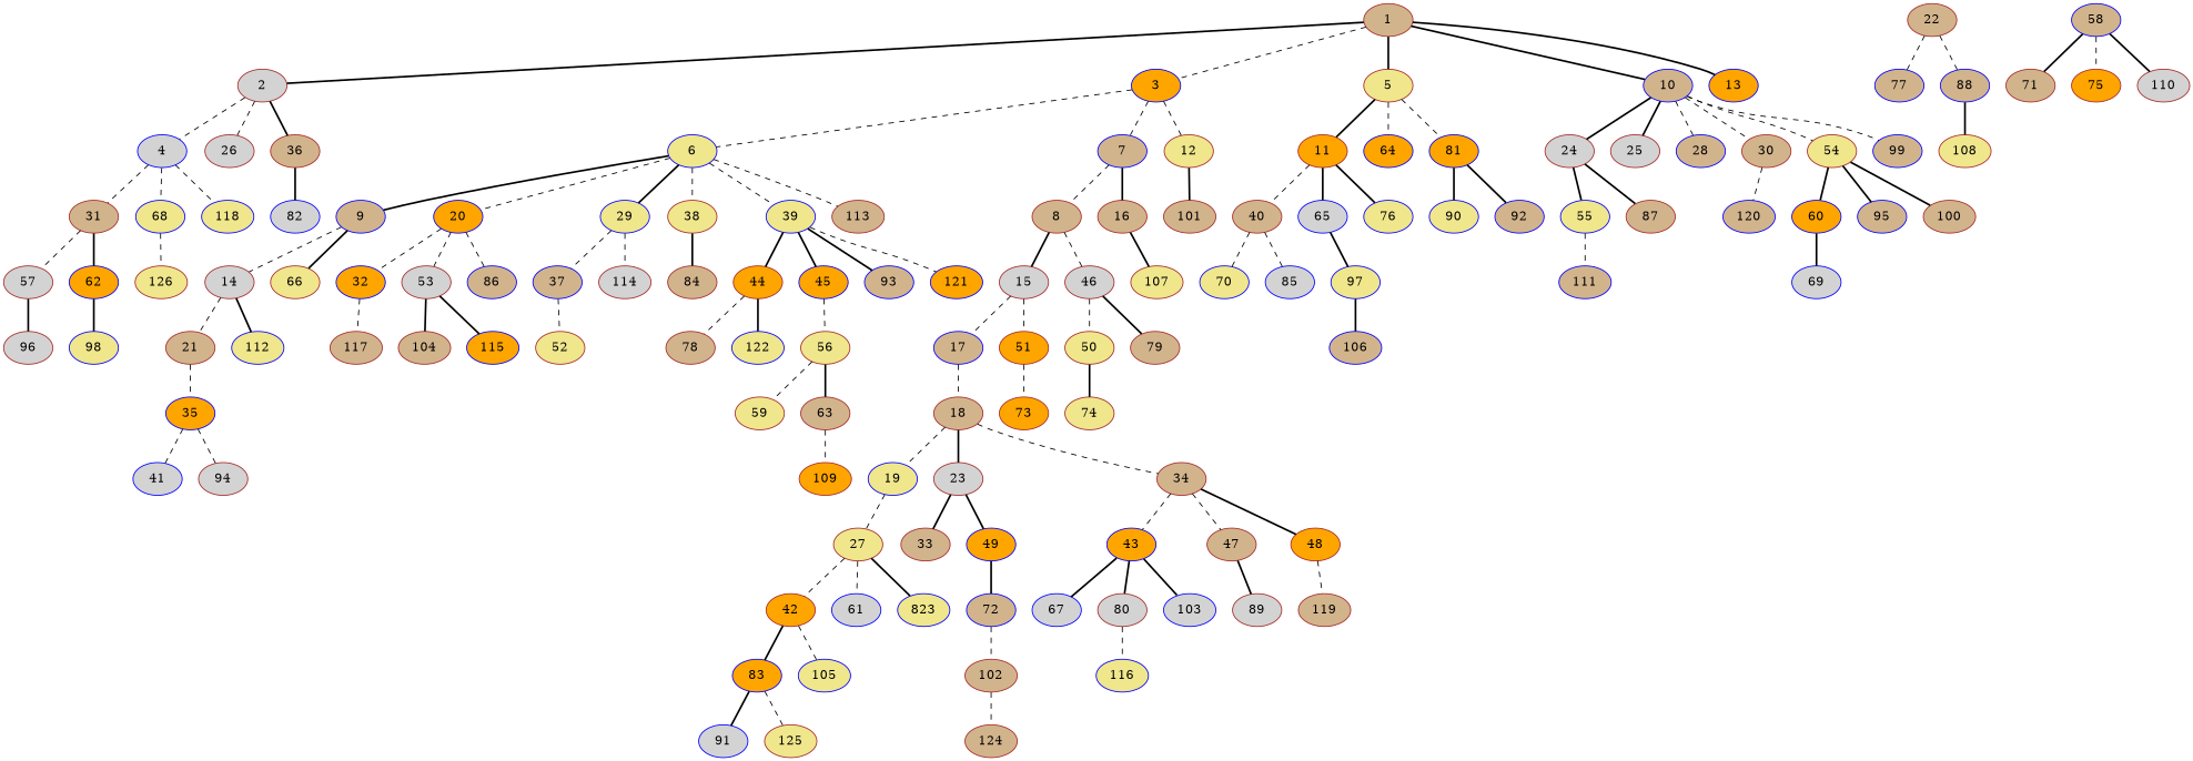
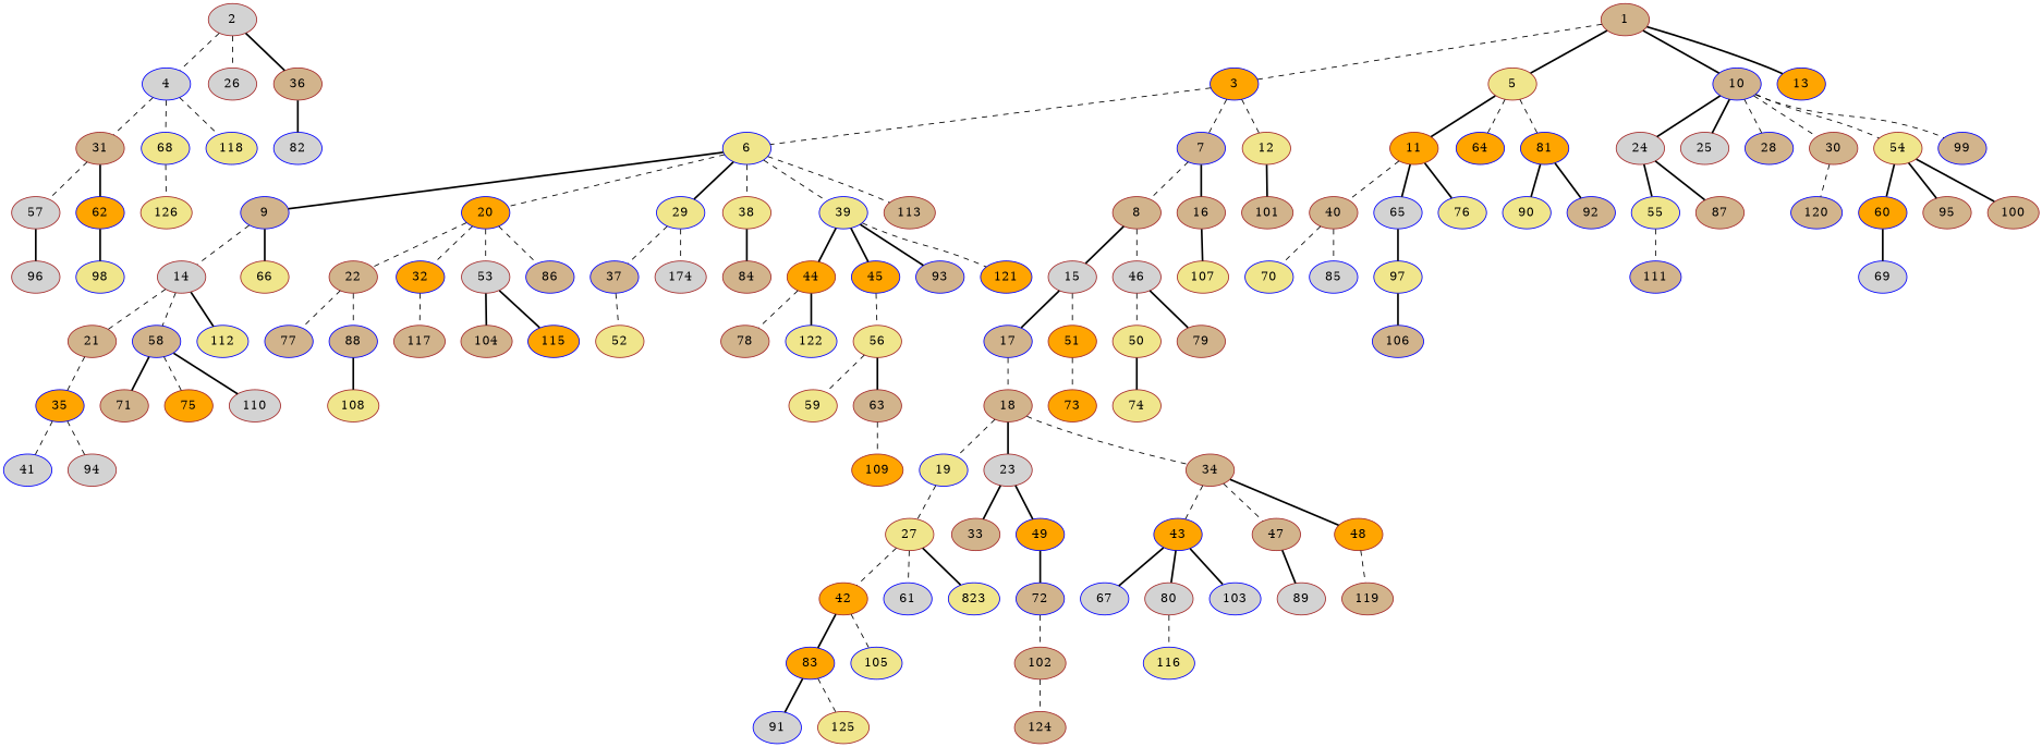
  graph {
    node [color=brown fillcolor=tan style=filled]
    edge [style=dashed]
    2 [fillcolor=lightgrey]
    1
    3 [color=blue fillcolor=orange]
    5 [fillcolor=khaki]
    10 [color=blue]
    13 [color=blue fillcolor=orange]
    4 [color=blue fillcolor=lightgrey]
    26 [fillcolor=lightgrey]
    36
    6 [color=blue fillcolor=khaki]
    7 [color=blue]
    12 [fillcolor=khaki]
    11 [fillcolor=orange]
    64 [color=blue fillcolor=orange]
    81 [color=blue fillcolor=orange]
    24 [fillcolor=lightgrey]
    25 [fillcolor=lightgrey]
    28 [color=blue]
    30
    54 [fillcolor=khaki]
    99 [color=blue]
    31
    68 [color=blue fillcolor=khaki]
    118 [color=blue fillcolor=khaki]
    82 [color=blue fillcolor=lightgrey]
    9 [color=blue]
    20 [color=blue fillcolor=orange]
    29 [color=blue fillcolor=khaki]
    38 [fillcolor=khaki]
    39 [color=blue fillcolor=khaki]
    113
    8
    16
    101
    57 [fillcolor=lightgrey]
    62 [color=blue fillcolor=orange]
    126 [fillcolor=khaki]
    40
    65 [color=blue fillcolor=lightgrey]
    76 [color=blue fillcolor=khaki]
    90 [color=blue fillcolor=khaki]
    92 [color=blue]
    14 [fillcolor=lightgrey]
    66 [fillcolor=khaki]
    22
    32 [color=blue fillcolor=orange]
    53 [fillcolor=lightgrey]
    86 [color=blue]
    37 [color=blue]
-   114 [fillcolor=lightgrey]
+   114 [fillcolor=lightgrey label=174]
    84
    44 [fillcolor=orange]
    45 [color=blue fillcolor=orange]
    93 [color=blue]
    121 [color=blue fillcolor=orange]
    15 [fillcolor=lightgrey]
    46 [fillcolor=lightgrey]
    107 [fillcolor=khaki]
    17 [color=blue]
    51 [fillcolor=orange]
    50 [fillcolor=khaki]
    79
    21
    58 [color=blue]
    112 [color=blue fillcolor=khaki]
    55 [color=blue fillcolor=khaki]
    87
    120 [color=blue]
    60 [color=blue fillcolor=orange]
-   95 [color=blue]
+   95
    100
    70 [color=blue fillcolor=khaki]
    85 [color=blue fillcolor=lightgrey]
    97 [color=blue fillcolor=khaki]
    35 [color=blue fillcolor=orange]
    71
    75 [fillcolor=orange]
    110 [fillcolor=lightgrey]
    18
    73 [fillcolor=orange]
    19 [color=blue fillcolor=khaki]
    23 [fillcolor=lightgrey]
    34
    27 [fillcolor=khaki]
    33
    49 [color=blue fillcolor=orange]
    43 [color=blue fillcolor=orange]
    47
    48 [fillcolor=orange]
    42 [fillcolor=orange]
    61 [color=blue fillcolor=lightgrey]
    n92 [color=blue fillcolor=khaki label=823]
    77 [color=blue]
    88 [color=blue]
    117
    104
    115 [color=blue fillcolor=orange]
    41 [color=blue fillcolor=lightgrey]
    94 [fillcolor=lightgrey]
    108 [fillcolor=khaki]
    72 [color=blue]
    111 [color=blue]
    83 [color=blue fillcolor=orange]
    105 [color=blue fillcolor=khaki]
    52 [fillcolor=khaki]
    96 [fillcolor=lightgrey]
    98 [color=blue fillcolor=khaki]
    67 [color=blue fillcolor=lightgrey]
    80 [fillcolor=lightgrey]
    103 [color=blue fillcolor=lightgrey]
    89 [fillcolor=lightgrey]
    119
    78
    122 [color=blue fillcolor=khaki]
    56 [fillcolor=khaki]
    91 [color=blue fillcolor=lightgrey]
    125 [fillcolor=khaki]
    116 [color=blue fillcolor=khaki]
    59 [fillcolor=khaki]
    63
    74 [fillcolor=khaki]
    102
    69 [color=blue fillcolor=lightgrey]
    109 [fillcolor=orange]
    106 [color=blue]
    124
    2 -- 4
    2 -- 26
    2 -- 36 [style=bold]
-   1 -- 2 [style=bold]
    1 -- 3
    1 -- 5 [style=bold]
    1 -- 10 [style=bold]
    1 -- 13 [style=bold]
    3 -- 6
    3 -- 7
    3 -- 12
    5 -- 11 [style=bold]
    5 -- 64
    5 -- 81
    10 -- 24 [style=bold]
    10 -- 25 [style=bold]
    10 -- 28
    10 -- 30
    10 -- 54
    10 -- 99
    4 -- 31
    4 -- 68
    4 -- 118
    36 -- 82 [style=bold]
    6 -- 9 [style=bold]
    6 -- 20
    6 -- 29 [style=bold]
    6 -- 38
    6 -- 39
    6 -- 113
    7 -- 8
    7 -- 16 [style=bold]
    12 -- 101 [style=bold]
    11 -- 40
    11 -- 65 [style=bold]
    11 -- 76 [style=bold]
    81 -- 90 [style=bold]
    81 -- 92 [style=bold]
    24 -- 55 [style=bold]
    24 -- 87 [style=bold]
    30 -- 120
    54 -- 60 [style=bold]
    54 -- 95 [style=bold]
    54 -- 100 [style=bold]
    31 -- 57
    31 -- 62 [style=bold]
    68 -- 126
    9 -- 14
    9 -- 66 [style=bold]
+   20 -- 22
    20 -- 32
    20 -- 53
    20 -- 86
    29 -- 37
    29 -- 114
    38 -- 84 [style=bold]
    39 -- 44 [style=bold]
    39 -- 45 [style=bold]
    39 -- 93 [style=bold]
    39 -- 121
    8 -- 15 [style=bold]
    8 -- 46
    16 -- 107 [style=bold]
    57 -- 96 [style=bold]
    62 -- 98 [style=bold]
    40 -- 70
    40 -- 85
    65 -- 97 [style=bold]
    14 -- 21
+   14 -- 58
    14 -- 112 [style=bold]
    22 -- 77
    22 -- 88
    32 -- 117
    53 -- 104 [style=bold]
    53 -- 115 [style=bold]
    37 -- 52
    44 -- 78
    44 -- 122 [style=bold]
    45 -- 56
-   15 -- 17
+   15 -- 17 [style=bold]
    15 -- 51
    46 -- 50
    46 -- 79 [style=bold]
    17 -- 18
    51 -- 73
    50 -- 74 [style=bold]
    21 -- 35
    58 -- 71 [style=bold]
    58 -- 75
    58 -- 110 [style=bold]
    55 -- 111
    60 -- 69 [style=bold]
    97 -- 106 [style=bold]
    35 -- 41
    35 -- 94
    18 -- 19
    18 -- 23 [style=bold]
    18 -- 34
    19 -- 27
    23 -- 33 [style=bold]
    23 -- 49 [style=bold]
    34 -- 43
    34 -- 47
    34 -- 48 [style=bold]
    27 -- 42
    27 -- 61
    27 -- n92 [style=bold]
    49 -- 72 [style=bold]
    43 -- 67 [style=bold]
    43 -- 80 [style=bold]
    43 -- 103 [style=bold]
    47 -- 89 [style=bold]
    48 -- 119
    42 -- 83 [style=bold]
    42 -- 105
    88 -- 108 [style=bold]
    72 -- 102
    83 -- 91 [style=bold]
    83 -- 125
    80 -- 116
    56 -- 59
    56 -- 63 [style=bold]
    63 -- 109
    102 -- 124
  }
